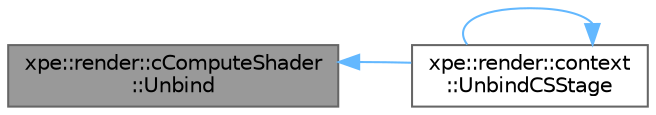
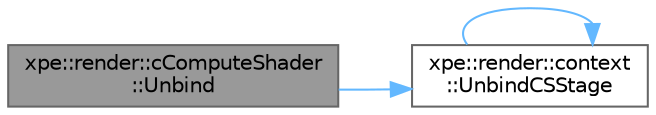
  digraph {
    rankdir=LR
    node [fontname=Helvetica fontsize=10 shape=box style=filled]
    edge [color=steelblue1 fontname=Helvetica fontsize=10 labelfontname=Helvetica labelfontsize=10 style=solid]
    n1 [color=gray40 fillcolor=grey60 fontcolor=black height=0.2 label="xpe::render::cComputeShader\l::Unbind" width=0.4]
    n2 [color=grey40 fillcolor=white height=0.2 label="xpe::render::context\l::UnbindCSStage" width=0.4]
-   n2 -> n1
+   n1 -> n2
    n2 -> n2
  }
